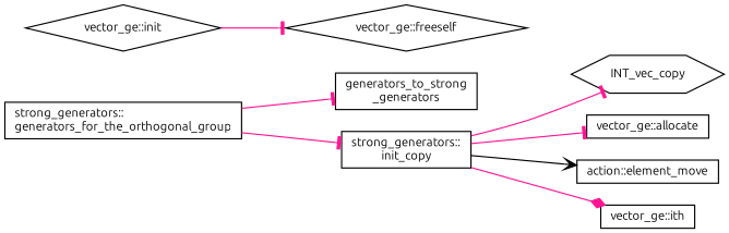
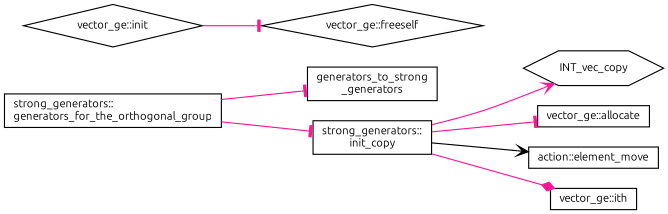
  digraph {
    fontname=Ubuntu
    rankdir=LR
    node [color=black fillcolor=white fontname=Ubuntu fontsize=10 shape=box style=filled]
    edge [arrowhead=tee color=deeppink fontname=Ubuntu fontsize=10 labelfontname=Helvetica labelfontsize=10 style=solid]
    n1 [height=0.2 label="strong_generators::\lgenerators_for_the_orthogonal_group" width=0.4]
    n2 [height=0.2 label="generators_to_strong\l_generators" width=0.4]
    n3 [height=0.2 label="strong_generators::\linit_copy" width=0.4]
    n4 [height=0.2 label=INT_vec_copy shape=hexagon width=0.4]
    n5 [height=0.2 label="vector_ge::allocate" width=0.4]
    n6 [height=0.2 label="action::element_move" width=0.4]
    n7 [height=0.2 label="vector_ge::ith" width=0.4]
    n8 [height=0.2 label="vector_ge::init" shape=diamond width=0.4]
    n9 [height=0.2 label="vector_ge::freeself" shape=diamond width=0.4]
    n1 -> n2
    n1 -> n3
-   n3 -> n4
+   n3 -> n4 [arrowhead=vee]
    n3 -> n5
    n3 -> n6 [arrowhead=vee color=black]
    n3 -> n7 [arrowhead=diamond]
    n8 -> n9
  }
